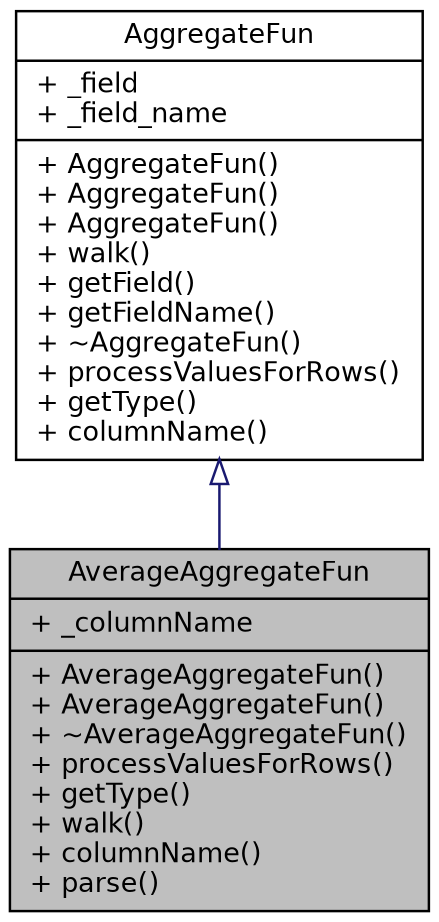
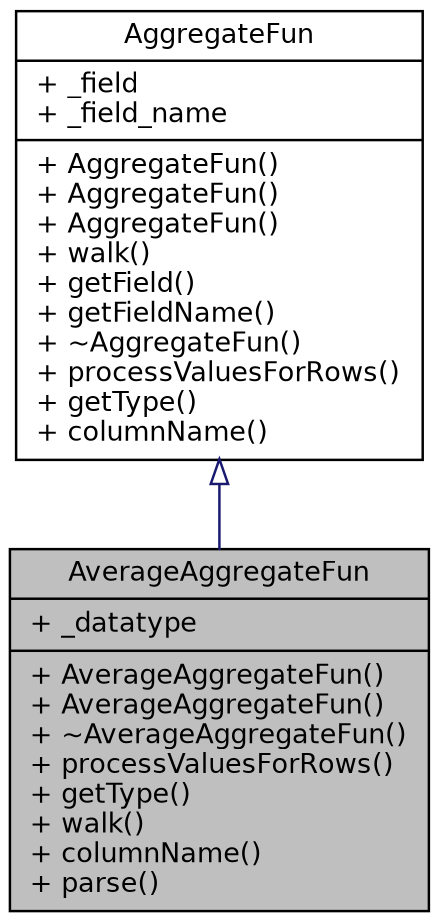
  digraph {
    fontname="DejaVu Sans"
    node [color=black fontname="DejaVu Sans" fontsize=11 shape=record style=filled]
-   n1 [fillcolor=grey75 fontcolor=black height=0.2 label="{AverageAggregateFun\n|+ _columnName\l|+ AverageAggregateFun()\l+ AverageAggregateFun()\l+ ~AverageAggregateFun()\l+ processValuesForRows()\l+ getType()\l+ walk()\l+ columnName()\l+ parse()\l}" width=0.4]
+   n1 [fillcolor=grey75 fontcolor=black height=0.2 label="{AverageAggregateFun\n|+ _datatype\l|+ AverageAggregateFun()\l+ AverageAggregateFun()\l+ ~AverageAggregateFun()\l+ processValuesForRows()\l+ getType()\l+ walk()\l+ columnName()\l+ parse()\l}" width=0.4]
    n2 [fillcolor=white height=0.2 label="{AggregateFun\n|+ _field\l+ _field_name\l|+ AggregateFun()\l+ AggregateFun()\l+ AggregateFun()\l+ walk()\l+ getField()\l+ getFieldName()\l+ ~AggregateFun()\l+ processValuesForRows()\l+ getType()\l+ columnName()\l}" width=0.4]
    n2 -> n1 [arrowtail=onormal color=midnightblue dir=back fontname="DejaVu Sans" fontsize=11 labelfontname=Helvetica labelfontsize=11 style=solid]
  }
